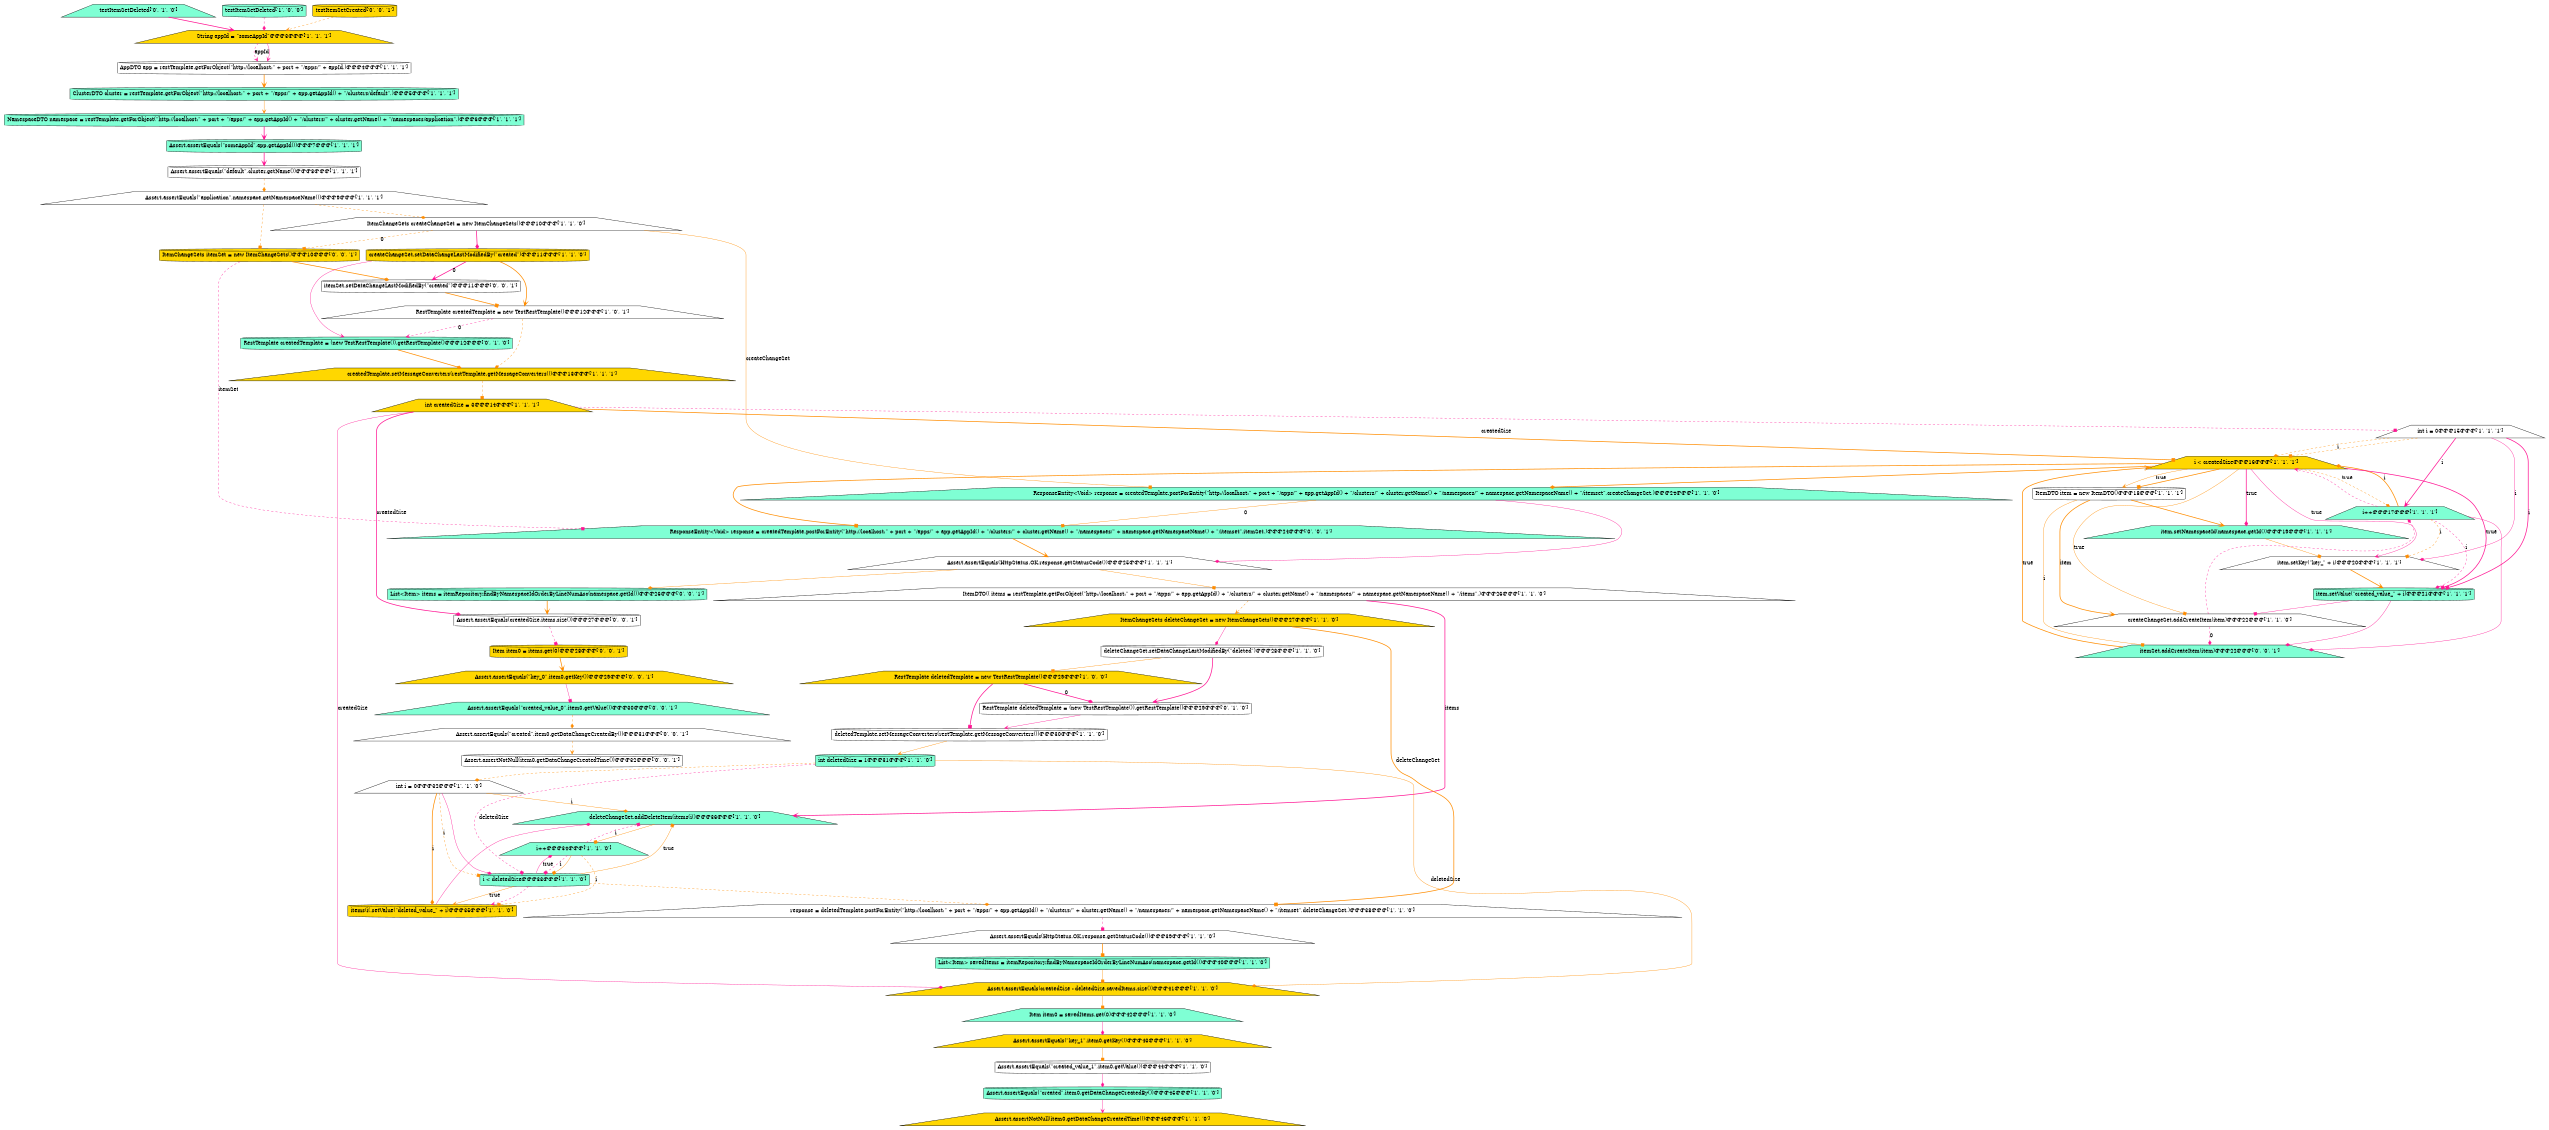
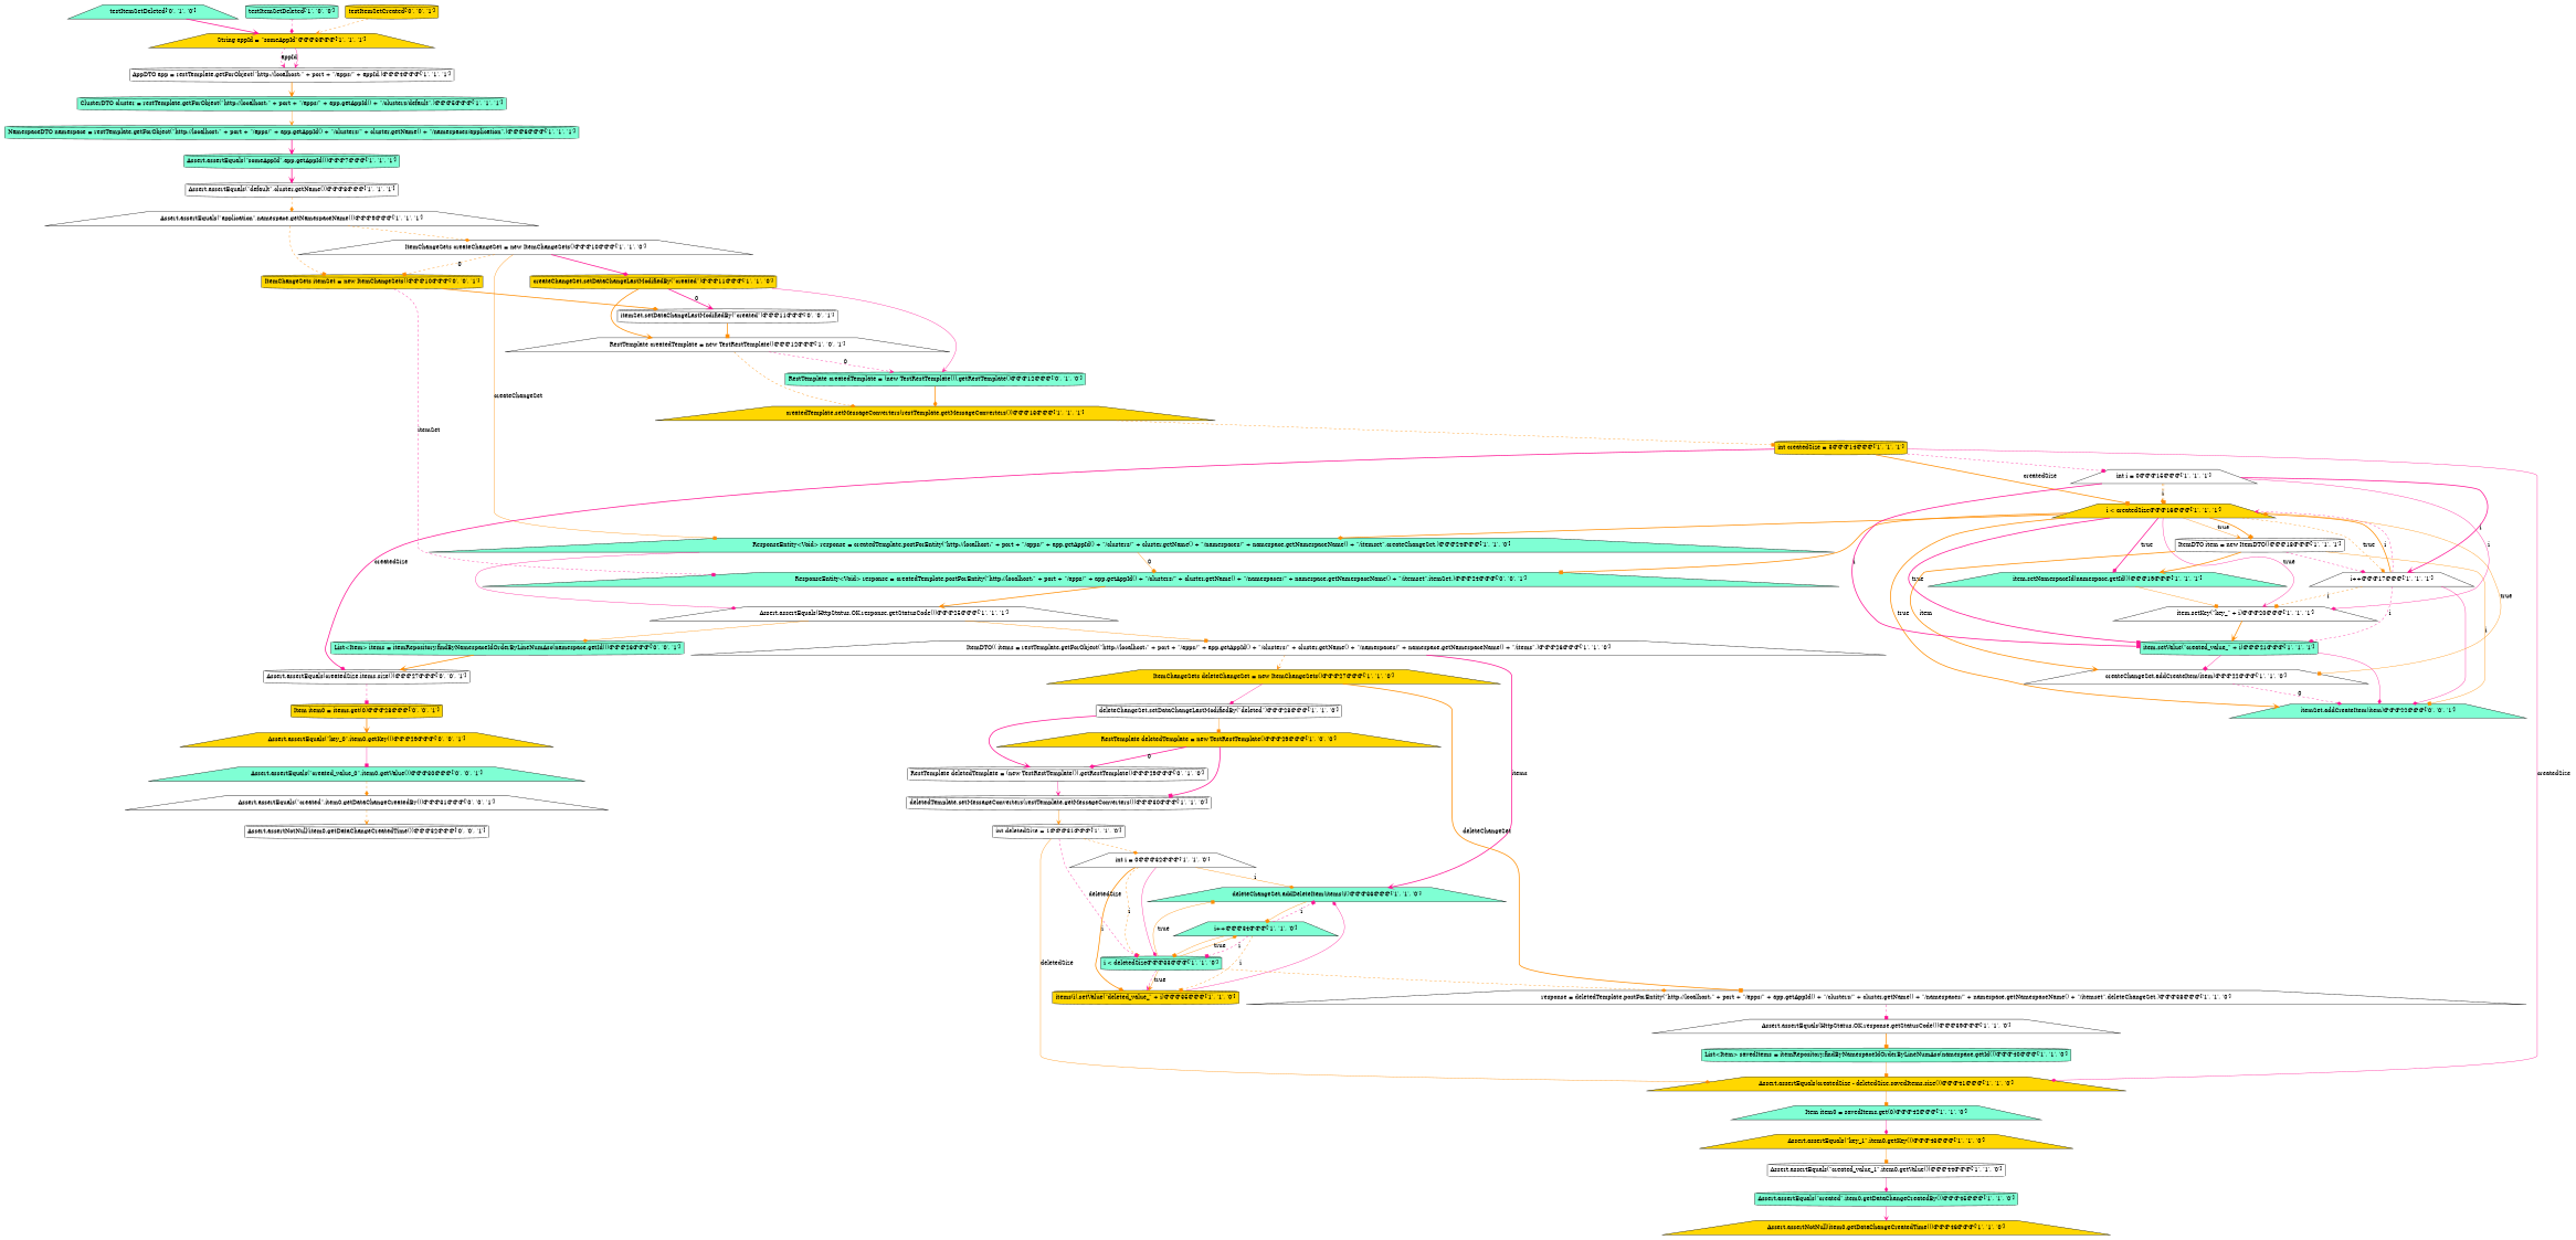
  digraph {
    node [fillcolor=white shape=trapezium style=filled]
    edge [arrowhead=box color=darkorange style=solid]
    n1 [fillcolor=aquamarine label="ClusterDTO cluster = restTemplate.getForObject(\"http://localhost:\" + port + \"/apps/\" + app.getAppId() + \"/clusters/default\",)@@@5@@@['1', '1', '1']" shape=cylinder]
    n2 [fillcolor=aquamarine label="NamespaceDTO namespace = restTemplate.getForObject(\"http://localhost:\" + port + \"/apps/\" + app.getAppId() + \"/clusters/\" + cluster.getName() + \"/namespaces/application\",)@@@6@@@['1', '1', '1']" shape=cylinder]
    n3 [fillcolor=aquamarine label="Assert.assertEquals(\"someAppId\",app.getAppId())@@@7@@@['1', '1', '1']" shape=cylinder]
    n4 [label="itemSet.setDataChangeLastModifiedBy(\"created\")@@@11@@@['0', '0', '1']" shape=cylinder]
    n5 [label="RestTemplate createdTemplate = new TestRestTemplate()@@@12@@@['1', '0', '1']"]
    n6 [fillcolor=gold label="createdTemplate.setMessageConverters(restTemplate.getMessageConverters())@@@13@@@['1', '1', '1']"]
    n7 [fillcolor=aquamarine label="RestTemplate createdTemplate = (new TestRestTemplate()).getRestTemplate()@@@12@@@['0', '1', '0']" shape=cylinder]
    n8 [label="AppDTO app = restTemplate.getForObject(\"http://localhost:\" + port + \"/apps/\" + appId,)@@@4@@@['1', '1', '1']" shape=cylinder]
    n9 [label="Assert.assertEquals(HttpStatus.OK,response.getStatusCode())@@@39@@@['1', '1', '0']"]
    n10 [fillcolor=aquamarine label="List<Item> savedItems = itemRepository.findByNamespaceIdOrderByLineNumAsc(namespace.getId())@@@40@@@['1', '1', '0']" shape=cylinder]
    n11 [fillcolor=gold label="Assert.assertEquals(createdSize - deletedSize,savedItems.size())@@@41@@@['1', '1', '0']"]
    n12 [fillcolor=aquamarine label="testItemSetDeleted['0', '1', '0']"]
    n13 [fillcolor=gold label="String appId = \"someAppId\"@@@3@@@['1', '1', '1']"]
    n14 [label="Assert.assertEquals(\"created\",item0.getDataChangeCreatedBy())@@@31@@@['0', '0', '1']"]
    n15 [label="Assert.assertNotNull(item0.getDataChangeCreatedTime())@@@32@@@['0', '0', '1']" shape=cylinder]
    n16 [label="Assert.assertEquals(\"application\",namespace.getNamespaceName())@@@9@@@['1', '1', '1']"]
    n17 [fillcolor=gold label="ItemChangeSets itemSet = new ItemChangeSets()@@@10@@@['0', '0', '1']" shape=cylinder]
    n18 [label="ItemChangeSets createChangeSet = new ItemChangeSets()@@@10@@@['1', '1', '0']"]
    n19 [fillcolor=aquamarine label="ResponseEntity<Void> response = createdTemplate.postForEntity(\"http://localhost:\" + port + \"/apps/\" + app.getAppId() + \"/clusters/\" + cluster.getName() + \"/namespaces/\" + namespace.getNamespaceName() + \"/itemset\",itemSet,)@@@24@@@['0', '0', '1']"]
    n20 [fillcolor=aquamarine label="ResponseEntity<Void> response = createdTemplate.postForEntity(\"http://localhost:\" + port + \"/apps/\" + app.getAppId() + \"/clusters/\" + cluster.getName() + \"/namespaces/\" + namespace.getNamespaceName() + \"/itemset\",createChangeSet,)@@@24@@@['1', '1', '0']"]
    n21 [fillcolor=gold label="createChangeSet.setDataChangeLastModifiedBy(\"created\")@@@11@@@['1', '1', '0']" shape=cylinder]
    n22 [label="deleteChangeSet.setDataChangeLastModifiedBy(\"deleted\")@@@28@@@['1', '1', '0']" shape=cylinder]
    n23 [fillcolor=gold label="RestTemplate deletedTemplate = new TestRestTemplate()@@@29@@@['1', '0', '0']"]
    n24 [label="RestTemplate deletedTemplate = (new TestRestTemplate()).getRestTemplate()@@@29@@@['0', '1', '0']" shape=cylinder]
    n25 [label="deletedTemplate.setMessageConverters(restTemplate.getMessageConverters())@@@30@@@['1', '1', '0']" shape=cylinder]
    n26 [label="Assert.assertEquals(HttpStatus.OK,response.getStatusCode())@@@25@@@['1', '1', '1']"]
    n27 [label="ItemDTO(( items = restTemplate.getForObject(\"http://localhost:\" + port + \"/apps/\" + app.getAppId() + \"/clusters/\" + cluster.getName() + \"/namespaces/\" + namespace.getNamespaceName() + \"/items\",)@@@26@@@['1', '1', '0']"]
    n28 [fillcolor=aquamarine label="List<Item> items = itemRepository.findByNamespaceIdOrderByLineNumAsc(namespace.getId())@@@26@@@['0', '0', '1']" shape=cylinder]
    n29 [fillcolor=gold label="Assert.assertEquals(\"key_1\",item0.getKey())@@@43@@@['1', '1', '0']"]
    n30 [label="Assert.assertEquals(\"created_value_1\",item0.getValue())@@@44@@@['1', '1', '0']" shape=cylinder]
    n31 [fillcolor=aquamarine label="Assert.assertEquals(\"created\",item0.getDataChangeCreatedBy())@@@45@@@['1', '1', '0']" shape=cylinder]
-   n32 [fillcolor=aquamarine label="i++@@@17@@@['1', '1', '1']"]
+   n32 [label="i++@@@17@@@['1', '1', '1']"]
    n33 [fillcolor=gold label="i < createdSize@@@16@@@['1', '1', '1']"]
    n34 [fillcolor=aquamarine label="item.setValue(\"created_value_\" + i)@@@21@@@['1', '1', '1']" shape=cylinder]
    n35 [label="item.setKey(\"key_\" + i)@@@20@@@['1', '1', '1']"]
    n36 [fillcolor=aquamarine label="itemSet.addCreateItem(item)@@@22@@@['0', '0', '1']"]
    n37 [label="createChangeSet.addCreateItem(item)@@@22@@@['1', '1', '0']"]
    n38 [label="ItemDTO item = new ItemDTO()@@@18@@@['1', '1', '1']" shape=cylinder]
    n39 [fillcolor=aquamarine label="item.setNamespaceId(namespace.getId())@@@19@@@['1', '1', '1']"]
    n40 [label="int i = 0@@@32@@@['1', '1', '0']"]
    n41 [fillcolor=aquamarine label="deleteChangeSet.addDeleteItem(items(i()@@@36@@@['1', '1', '0']"]
    n42 [fillcolor=gold label="items(i(.setValue(\"deleted_value_\" + i)@@@35@@@['1', '1', '0']" shape=cylinder]
    n43 [fillcolor=aquamarine label="i < deletedSize@@@33@@@['1', '1', '0']" shape=cylinder]
    n44 [fillcolor=aquamarine label="i++@@@34@@@['1', '1', '0']"]
    n45 [label="response = deletedTemplate.postForEntity(\"http://localhost:\" + port + \"/apps/\" + app.getAppId() + \"/clusters/\" + cluster.getName() + \"/namespaces/\" + namespace.getNamespaceName() + \"/itemset\",deleteChangeSet,)@@@38@@@['1', '1', '0']"]
    n46 [fillcolor=aquamarine label="Item item0 = savedItems.get(0)@@@42@@@['1', '1', '0']"]
-   n47 [fillcolor=aquamarine label="int deletedSize = 1@@@31@@@['1', '1', '0']" shape=cylinder]
+   n47 [label="int deletedSize = 1@@@31@@@['1', '1', '0']" shape=cylinder]
    n48 [fillcolor=gold label="ItemChangeSets deleteChangeSet = new ItemChangeSets()@@@27@@@['1', '1', '0']"]
    n49 [fillcolor=aquamarine label="testItemSetDeleted['1', '0', '0']" shape=cylinder]
-   n50 [fillcolor=gold label="int createdSize = 3@@@14@@@['1', '1', '1']"]
+   n50 [fillcolor=gold label="int createdSize = 3@@@14@@@['1', '1', '1']" shape=cylinder]
    n51 [label="Assert.assertEquals(createdSize,items.size())@@@27@@@['0', '0', '1']" shape=cylinder]
    n52 [label="int i = 0@@@15@@@['1', '1', '1']"]
    n53 [fillcolor=gold label="Item item0 = items.get(0)@@@28@@@['0', '0', '1']" shape=cylinder]
    n54 [fillcolor=gold label="Assert.assertEquals(\"key_0\",item0.getKey())@@@29@@@['0', '0', '1']"]
    n55 [fillcolor=aquamarine label="Assert.assertEquals(\"created_value_0\",item0.getValue())@@@30@@@['0', '0', '1']"]
    n56 [fillcolor=gold label="testItemSetCreated['0', '0', '1']" shape=cylinder]
    n57 [label="Assert.assertEquals(\"default\",cluster.getName())@@@8@@@['1', '1', '1']" shape=cylinder]
    n58 [fillcolor=gold label="Assert.assertNotNull(item0.getDataChangeCreatedTime())@@@46@@@['1', '1', '0']"]
    n1 -> n2 [arrowhead=vee]
    n2 -> n3 [arrowhead=vee color=deeppink style=bold]
    n3 -> n57 [arrowhead=vee color=deeppink style=bold]
    n4 -> n5 [style=bold]
    n5 -> n6 [arrowhead=diamond style=dashed]
    n5 -> n7 [arrowhead=vee color=deeppink label=0 style=dashed]
    n6 -> n50 [style=dashed]
    n7 -> n6 [arrowhead=diamond style=bold]
    n8 -> n1 [arrowhead=vee style=bold]
    n9 -> n10 [style=bold]
    n10 -> n11
    n11 -> n46
    n12 -> n13 [arrowhead=vee color=deeppink style=bold]
    n13 -> n8 [arrowhead=vee color=deeppink label=appId style=dashed]
    n13 -> n8 [arrowhead=vee color=deeppink]
    n14 -> n15 [arrowhead=vee style=dashed]
    n16 -> n17 [style=dashed]
    n16 -> n18 [arrowhead=diamond style=dashed]
    n17 -> n4 [arrowhead=diamond style=bold]
    n17 -> n19 [color=deeppink label=itemSet style=dashed]
    n18 -> n17 [label=0 style=dashed]
    n18 -> n20 [label=createChangeSet]
    n18 -> n21 [arrowhead=diamond color=deeppink style=bold]
    n19 -> n26 [arrowhead=vee style=bold]
    n20 -> n19 [label=0]
    n20 -> n26 [arrowhead=diamond color=deeppink]
    n21 -> n4 [arrowhead=vee color=deeppink label=0 style=bold]
    n21 -> n5 [arrowhead=vee style=bold]
    n21 -> n7 [arrowhead=vee color=deeppink]
    n22 -> n23
    n22 -> n24 [arrowhead=vee color=deeppink style=bold]
    n23 -> n24 [arrowhead=diamond color=deeppink label=0 style=bold]
    n23 -> n25 [color=deeppink style=bold]
    n24 -> n25 [arrowhead=vee color=deeppink]
    n25 -> n47 [arrowhead=vee]
    n26 -> n27
    n26 -> n28 [arrowhead=diamond]
    n27 -> n41 [arrowhead=vee color=deeppink label=items style=bold]
    n27 -> n48 [arrowhead=vee style=dashed]
    n28 -> n51 [arrowhead=vee style=bold]
    n29 -> n30
    n30 -> n31 [arrowhead=diamond color=deeppink]
    n31 -> n58 [arrowhead=vee color=deeppink]
    n32 -> n33 [arrowhead=diamond label=i style=bold]
    n32 -> n33 [arrowhead=vee color=deeppink style=dashed]
    n32 -> n34 [arrowhead=diamond color=deeppink label=i style=dashed]
    n32 -> n35 [label=i style=dashed]
    n32 -> n36 [arrowhead=diamond color=deeppink]
    n33 -> n19 [style=bold]
    n33 -> n20 [arrowhead=diamond style=bold]
    n33 -> n32 [arrowhead=diamond label=true style=dashed]
    n33 -> n34 [color=deeppink label=true style=bold]
    n33 -> n35 [arrowhead=vee color=deeppink label=true]
-   n36 -> n33 [arrowhead=vee label=true style=bold]
+   n33 -> n36 [arrowhead=vee label=true style=bold]
    n33 -> n37 [label=true]
    n33 -> n38 [arrowhead=vee label=true]
    n33 -> n38 [style=bold]
    n33 -> n39 [arrowhead=diamond color=deeppink label=true style=bold]
    n34 -> n36 [arrowhead=diamond color=deeppink]
    n34 -> n37 [color=deeppink]
    n35 -> n34 [arrowhead=vee style=bold]
-   n37 -> n32 [arrowhead=diamond color=deeppink style=dashed]
+   n38 -> n32 [arrowhead=diamond color=deeppink style=dashed]
    n37 -> n36 [arrowhead=diamond color=deeppink label=0 style=dashed]
    n38 -> n36 [label=i]
    n38 -> n37 [arrowhead=vee label=item style=bold]
    n38 -> n39 [arrowhead=vee style=bold]
    n39 -> n35
    n40 -> n41 [arrowhead=diamond label=i]
    n40 -> n42 [arrowhead=diamond label=i style=bold]
    n40 -> n43 [label=i style=dashed]
    n40 -> n43 [arrowhead=diamond color=deeppink]
    n41 -> n44
    n42 -> n41 [arrowhead=diamond color=deeppink]
    n43 -> n41 [label=true]
    n43 -> n42 [arrowhead=vee color=deeppink style=dashed]
    n43 -> n42 [arrowhead=vee label=true]
-   n43 -> n44 [arrowhead=diamond color=deeppink label=true]
+   n43 -> n44 [arrowhead=diamond label=true]
    n43 -> n45 [arrowhead=diamond style=dashed]
    n44 -> n41 [color=deeppink label=i style=dashed]
    n44 -> n42 [label=i style=dashed]
    n44 -> n43 [color=deeppink label=i style=dashed]
    n44 -> n43
    n45 -> n9 [color=deeppink style=dashed]
    n46 -> n29 [arrowhead=diamond color=deeppink]
    n47 -> n11 [arrowhead=diamond label=deletedSize]
    n47 -> n40 [arrowhead=diamond style=dashed]
    n47 -> n43 [color=deeppink label=deletedSize style=dashed]
    n48 -> n22 [arrowhead=diamond color=deeppink]
    n48 -> n45 [label=deleteChangeSet style=bold]
    n49 -> n13 [arrowhead=diamond color=deeppink style=dashed]
    n50 -> n11 [arrowhead=diamond color=deeppink label=createdSize]
    n50 -> n33 [label=createdSize style=bold]
    n50 -> n51 [arrowhead=diamond color=deeppink label=createdSize style=bold]
    n50 -> n52 [color=deeppink style=dashed]
    n51 -> n53 [color=deeppink style=dashed]
    n52 -> n32 [arrowhead=vee color=deeppink label=i style=bold]
    n52 -> n33 [style=dashed]
    n52 -> n33 [arrowhead=diamond label=i style=dashed]
    n52 -> n34 [color=deeppink label=i style=bold]
    n52 -> n35 [arrowhead=diamond color=deeppink label=i]
    n53 -> n54 [arrowhead=vee style=bold]
    n54 -> n55 [color=deeppink]
    n55 -> n14 [arrowhead=diamond style=dashed]
    n56 -> n13 [arrowhead=vee style=dashed]
    n57 -> n16 [arrowhead=diamond style=dashed]
  }
